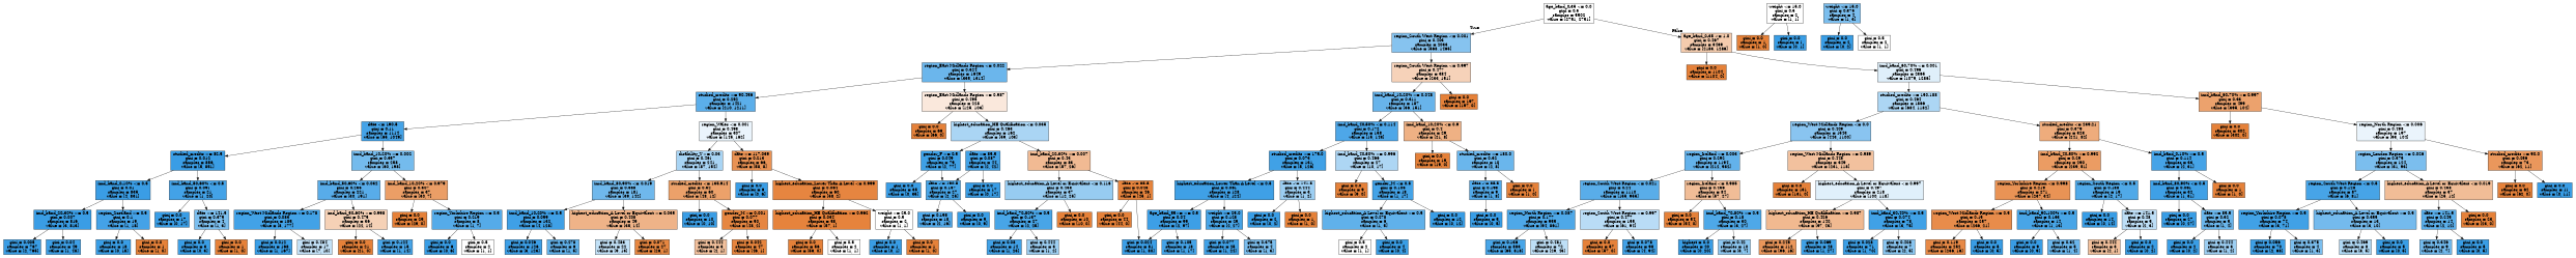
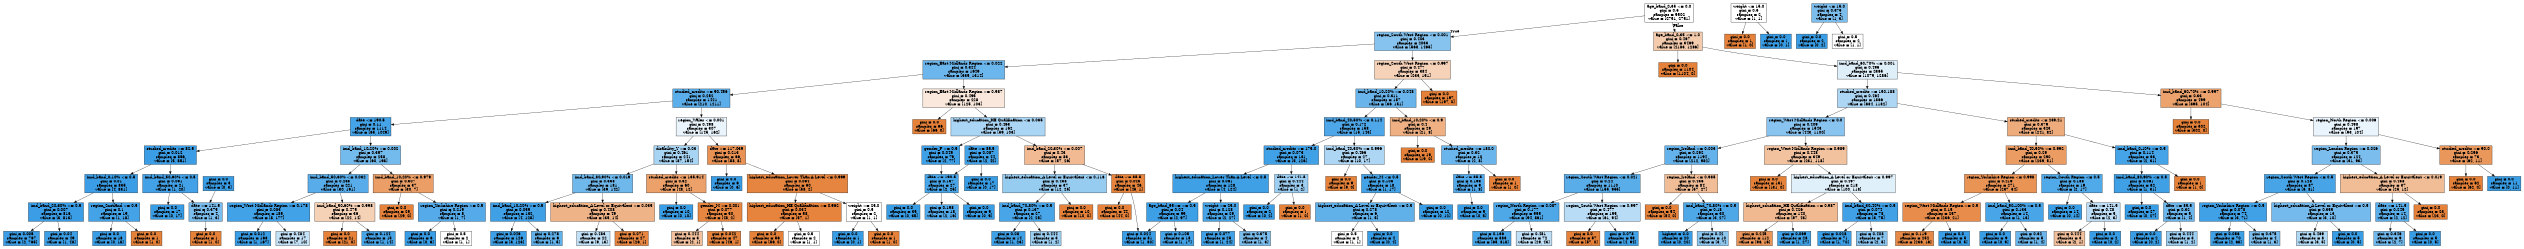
  digraph {
    node [color=black fillcolor="#399de5ff" shape=box style=filled]
    n1 [fillcolor="#e5813900" label="age_band_0-35 <= 0.0\ngini = 0.5\nsamples = 5502\nvalue = [2751, 2751]"]
    n2 [fillcolor="#399de59c" label="region_South West Region <= 0.001\ngini = 0.403\nsamples = 2033\nvalue = [568, 1465]"]
    n3 [fillcolor="#e5813969" label="age_band_0-35 <= 1.0\ngini = 0.467\nsamples = 3469\nvalue = [2183, 1286]"]
    n4 [fillcolor="#399de5be" label="region_East Midlands Region <= 0.022\ngini = 0.324\nsamples = 1649\nvalue = [335, 1314]"]
    n5 [fillcolor="#e581395a" label="region_South West Region <= 0.997\ngini = 0.477\nsamples = 384\nvalue = [233, 151]"]
    n6 [fillcolor="#e58139ff" label="gini = 0.0\nsamples = 1104\nvalue = [1104, 0]"]
    n7 [fillcolor="#399de529" label="imd_band_60-70% <= 0.001\ngini = 0.496\nsamples = 2365\nvalue = [1079, 1286]"]
    n8 [fillcolor="#399de5d3" label="studied_credits <= 90.456\ngini = 0.252\nsamples = 1421\nvalue = [210, 1211]"]
    n9 [fillcolor="#e581392d" label="region_East Midlands Region <= 0.987\ngini = 0.495\nsamples = 228\nvalue = [125, 103]"]
    n10 [fillcolor="#e58139ff" label="gini = 0.0\nsamples = 197\nvalue = [197, 0]"]
    n11 [fillcolor="#399de5c2" label="imd_band_10-20% <= 0.048\ngini = 0.311\nsamples = 187\nvalue = [36, 151]"]
    n12 [fillcolor="#399de5ef" label="date <= 190.5\ngini = 0.11\nsamples = 1114\nvalue = [65, 1049]"]
    n13 [fillcolor="#399de51b" label="region_Wales <= 0.001\ngini = 0.498\nsamples = 307\nvalue = [145, 162]"]
    n14 [fillcolor="#e58139ff" label="gini = 0.0\nsamples = 66\nvalue = [66, 0]"]
    n15 [fillcolor="#399de56d" label="highest_education_HE Qualification <= 0.035\ngini = 0.463\nsamples = 162\nvalue = [59, 103]"]
    n16 [fillcolor="#399de5fe" label="studied_credits <= 82.5\ngini = 0.012\nsamples = 856\nvalue = [5, 851]"]
    n17 [fillcolor="#399de5b2" label="imd_band_10-20% <= 0.002\ngini = 0.357\nsamples = 258\nvalue = [60, 198]"]
    n18 [fillcolor="#399de56f" label="disability_Y <= 0.03\ngini = 0.461\nsamples = 241\nvalue = [87, 154]"]
    n19 [fillcolor="#e58139dc" label="date <= 117.039\ngini = 0.213\nsamples = 66\nvalue = [58, 8]"]
    n20 [fillcolor="#399de5fe" label="imd_band_0-10% <= 0.5\ngini = 0.01\nsamples = 835\nvalue = [4, 831]"]
    n21 [fillcolor="#399de5f2" label="imd_band_50-60% <= 0.5\ngini = 0.091\nsamples = 21\nvalue = [1, 20]"]
    n22 [fillcolor="#399de5d7" label="imd_band_50-60% <= 0.032\ngini = 0.235\nsamples = 221\nvalue = [30, 191]"]
    n23 [fillcolor="#e58139c4" label="imd_band_10-20% <= 0.979\ngini = 0.307\nsamples = 37\nvalue = [30, 7]"]
    n24 [fillcolor="#399de5fe" label="imd_band_20-30% <= 0.5\ngini = 0.007\nsamples = 816\nvalue = [3, 813]"]
    n25 [fillcolor="#399de5f1" label="region_Scotland <= 0.5\ngini = 0.1\nsamples = 19\nvalue = [1, 18]"]
    n26 [label="gini = 0.0\nsamples = 17\nvalue = [0, 17]"]
    n27 [fillcolor="#399de5aa" label="date <= 141.5\ngini = 0.375\nsamples = 4\nvalue = [1, 3]"]
    n28 [fillcolor="#399de5fe" label="gini = 0.005\nsamples = 767\nvalue = [2, 765]"]
    n29 [fillcolor="#399de5fa" label="gini = 0.04\nsamples = 49\nvalue = [1, 48]"]
    n30 [label="gini = 0.0\nsamples = 18\nvalue = [0, 18]"]
    n31 [fillcolor="#e58139ff" label="gini = 0.0\nsamples = 1\nvalue = [1, 0]"]
    n32 [label="gini = 0.0\nsamples = 3\nvalue = [0, 3]"]
    n33 [fillcolor="#e58139ff" label="gini = 0.0\nsamples = 1\nvalue = [1, 0]"]
    n34 [fillcolor="#399de5f3" label="region_West Midlands Region <= 0.178\ngini = 0.083\nsamples = 185\nvalue = [8, 177]"]
    n35 [fillcolor="#e581395d" label="imd_band_50-60% <= 0.998\ngini = 0.475\nsamples = 36\nvalue = [22, 14]"]
    n36 [fillcolor="#e58139ff" label="gini = 0.0\nsamples = 29\nvalue = [29, 0]"]
    n37 [fillcolor="#399de5db" label="region_Yorkshire Region <= 0.5\ngini = 0.219\nsamples = 8\nvalue = [1, 7]"]
    n38 [fillcolor="#399de5fd" label="gini = 0.012\nsamples = 168\nvalue = [1, 167]"]
    n39 [fillcolor="#399de54d" label="gini = 0.484\nsamples = 17\nvalue = [7, 10]"]
    n40 [fillcolor="#e58139ff" label="gini = 0.0\nsamples = 21\nvalue = [21, 0]"]
    n41 [fillcolor="#399de5ed" label="gini = 0.124\nsamples = 15\nvalue = [1, 14]"]
    n42 [label="gini = 0.0\nsamples = 6\nvalue = [0, 6]"]
    n43 [fillcolor="#e5813900" label="gini = 0.5\nsamples = 2\nvalue = [1, 1]"]
    n44 [fillcolor="#399de5b9" label="imd_band_80-90% <= 0.019\ngini = 0.338\nsamples = 181\nvalue = [39, 142]"]
    n45 [fillcolor="#e58139bf" label="studied_credits <= 135.914\ngini = 0.32\nsamples = 60\nvalue = [48, 12]"]
    n46 [label="gini = 0.0\nsamples = 6\nvalue = [0, 6]"]
    n47 [fillcolor="#e58139f6" label="highest_education_Lower Than A Level <= 0.999\ngini = 0.064\nsamples = 60\nvalue = [58, 2]"]
    n48 [fillcolor="#399de5f7" label="imd_band_10-20% <= 0.5\ngini = 0.059\nsamples = 132\nvalue = [4, 128]"]
    n49 [fillcolor="#e5813999" label="highest_education_A Level or Equivalent <= 0.035\ngini = 0.408\nsamples = 49\nvalue = [35, 14]"]
    n50 [label="gini = 0.0\nsamples = 10\nvalue = [0, 10]"]
    n51 [fillcolor="#e58139f4" label="gender_M <= 0.001\ngini = 0.077\nsamples = 50\nvalue = [48, 2]"]
    n52 [fillcolor="#399de5f9" label="gini = 0.046\nsamples = 126\nvalue = [3, 123]"]
    n53 [fillcolor="#399de5cc" label="gini = 0.278\nsamples = 6\nvalue = [1, 5]"]
    n54 [fillcolor="#399de54e" label="gini = 0.483\nsamples = 22\nvalue = [9, 13]"]
    n55 [fillcolor="#e58139f5" label="gini = 0.071\nsamples = 27\nvalue = [26, 1]"]
    n56 [fillcolor="#e581397f" label="gini = 0.444\nsamples = 3\nvalue = [2, 1]"]
    n57 [fillcolor="#e58139f9" label="gini = 0.042\nsamples = 47\nvalue = [46, 1]"]
    n58 [fillcolor="#e58139fb" label="highest_education_HE Qualification <= 0.962\ngini = 0.034\nsamples = 58\nvalue = [57, 1]"]
    n59 [fillcolor="#e5813900" label="weight <= 25.0\ngini = 0.5\nsamples = 2\nvalue = [1, 1]"]
    n60 [fillcolor="#e58139ff" label="gini = 0.0\nsamples = 56\nvalue = [56, 0]"]
    n61 [fillcolor="#e5813900" label="gini = 0.5\nsamples = 2\nvalue = [1, 1]"]
    n62 [label="gini = 0.0\nsamples = 1\nvalue = [0, 1]"]
    n63 [fillcolor="#e58139ff" label="gini = 0.0\nsamples = 1\nvalue = [1, 0]"]
    n64 [fillcolor="#399de5f8" label="gender_F <= 0.5\ngini = 0.049\nsamples = 79\nvalue = [2, 77]"]
    n65 [fillcolor="#e581398b" label="imd_band_20-30% <= 0.007\ngini = 0.43\nsamples = 83\nvalue = [57, 26]"]
    n66 [label="gini = 0.0\nsamples = 35\nvalue = [0, 35]"]
    n67 [fillcolor="#399de5eb" label="date <= 190.5\ngini = 0.137\nsamples = 27\nvalue = [2, 25]"]
    n68 [fillcolor="#399de585" label="highest_education_A Level or Equivalent <= 0.116\ngini = 0.438\nsamples = 37\nvalue = [12, 25]"]
    n69 [fillcolor="#e58139f9" label="date <= 85.5\ngini = 0.043\nsamples = 46\nvalue = [45, 1]"]
    n70 [fillcolor="#399de5f3" label="date <= 85.5\ngini = 0.087\nsamples = 44\nvalue = [2, 42]"]
    n71 [label="gini = 0.0\nsamples = 17\nvalue = [0, 17]"]
    n72 [fillcolor="#399de5df" label="gini = 0.198\nsamples = 18\nvalue = [2, 16]"]
    n73 [label="gini = 0.0\nsamples = 9\nvalue = [0, 9]"]
    n74 [fillcolor="#399de5eb" label="imd_band_70-80% <= 0.5\ngini = 0.137\nsamples = 27\nvalue = [2, 25]"]
    n75 [fillcolor="#e58139ff" label="gini = 0.0\nsamples = 10\nvalue = [10, 0]"]
    n76 [fillcolor="#e58139ff" label="gini = 0.0\nsamples = 44\nvalue = [44, 0]"]
    n77 [fillcolor="#399de5fc" label="gini = 0.024\nsamples = 81\nvalue = [1, 80]"]
    n78 [fillcolor="#399de5f4" label="gini = 0.08\nsamples = 14\nvalue = [1, 23]"]
    n79 [fillcolor="#399de57f" label="gini = 0.444\nsamples = 3\nvalue = [1, 2]"]
    n80 [fillcolor="#e5813900" label="weight <= 15.0\ngini = 0.5\nsamples = 2\nvalue = [1, 1]"]
    n81 [fillcolor="#e58139ff" label="gini = 0.0\nsamples = 1\nvalue = [1, 0]"]
    n82 [label="gini = 0.0\nsamples = 1\nvalue = [0, 1]"]
    n83 [fillcolor="#399de5e4" label="imd_band_40-50% <= 0.114\ngini = 0.172\nsamples = 158\nvalue = [15, 143]"]
    n84 [fillcolor="#e581399e" label="imd_band_10-20% <= 0.9\ngini = 0.4\nsamples = 29\nvalue = [21, 8]"]
    n85 [fillcolor="#399de5f5" label="studied_credits <= 175.0\ngini = 0.073\nsamples = 131\nvalue = [5, 126]"]
    n86 [fillcolor="#399de569" label="imd_band_40-50% <= 0.996\ngini = 0.466\nsamples = 27\nvalue = [10, 17]"]
    n87 [fillcolor="#e58139ff" label="gini = 0.0\nsamples = 19\nvalue = [19, 0]"]
    n88 [fillcolor="#399de5bf" label="studied_credits <= 180.0\ngini = 0.32\nsamples = 10\nvalue = [2, 8]"]
    n89 [fillcolor="#399de5f7" label="highest_education_Lower Than A Level <= 0.5\ngini = 0.061\nsamples = 128\nvalue = [4, 124]"]
    n90 [fillcolor="#399de57f" label="date <= 141.5\ngini = 0.444\nsamples = 3\nvalue = [1, 2]"]
    n91 [fillcolor="#e58139ff" label="gini = 0.0\nsamples = 9\nvalue = [9, 0]"]
    n92 [fillcolor="#399de5f0" label="gender_M <= 0.5\ngini = 0.105\nsamples = 18\nvalue = [1, 17]"]
    n93 [fillcolor="#399de5fa" label="age_band_55<= <= 0.5\ngini = 0.04\nsamples = 99\nvalue = [2, 97]"]
    n94 [fillcolor="#399de5ec" label="weight <= 25.0\ngini = 0.128\nsamples = 29\nvalue = [2, 27]"]
    n95 [label="gini = 0.0\nsamples = 2\nvalue = [0, 2]"]
    n96 [fillcolor="#e58139ff" label="gini = 0.0\nsamples = 1\nvalue = [1, 0]"]
    n97 [fillcolor="#399de5f0" label="gini = 0.105\nsamples = 18\nvalue = [1, 17]"]
    n98 [fillcolor="#399de5f4" label="gini = 0.077\nsamples = 25\nvalue = [1, 24]"]
    n99 [fillcolor="#399de5aa" label="gini = 0.375\nsamples = 4\nvalue = [1, 3]"]
    n100 [fillcolor="#399de5cc" label="highest_education_A Level or Equivalent <= 0.5\ngini = 0.278\nsamples = 6\nvalue = [1, 5]"]
    n101 [label="gini = 0.0\nsamples = 12\nvalue = [0, 12]"]
    n102 [fillcolor="#e5813900" label="gini = 0.5\nsamples = 2\nvalue = [1, 1]"]
    n103 [label="gini = 0.0\nsamples = 4\nvalue = [0, 4]"]
    n104 [fillcolor="#399de5df" label="date <= 85.5\ngini = 0.198\nsamples = 9\nvalue = [1, 8]"]
    n105 [fillcolor="#e58139ff" label="gini = 0.0\nsamples = 1\nvalue = [1, 0]"]
    n106 [label="gini = 0.0\nsamples = 5\nvalue = [0, 5]"]
    n107 [fillcolor="#399de5aa" label="weight <= 15.0\ngini = 0.375\nsamples = 4\nvalue = [1, 3]"]
    n108 [label="gini = 0.0\nsamples = 2\nvalue = [0, 2]"]
    n109 [fillcolor="#e5813900" label="gini = 0.5\nsamples = 2\nvalue = [1, 1]"]
    n110 [fillcolor="#399de56b" label="studied_credits <= 150.188\ngini = 0.464\nsamples = 1866\nvalue = [684, 1182]"]
    n111 [fillcolor="#e58139bc" label="imd_band_60-70% <= 0.997\ngini = 0.33\nsamples = 499\nvalue = [395, 104]"]
    n112 [fillcolor="#399de598" label="region_West Midlands Region <= 0.0\ngini = 0.409\nsamples = 1543\nvalue = [443, 1100]"]
    n113 [fillcolor="#e58139a8" label="studied_credits <= 239.21\ngini = 0.379\nsamples = 323\nvalue = [241, 82]"]
    n114 [fillcolor="#e58139ff" label="gini = 0.0\nsamples = 302\nvalue = [302, 0]"]
    n115 [fillcolor="#399de51b" label="region_North Region <= 0.006\ngini = 0.498\nsamples = 197\nvalue = [93, 104]"]
    n116 [fillcolor="#399de5c8" label="region_Ireland <= 0.003\ngini = 0.292\nsamples = 1194\nvalue = [212, 982]"]
    n117 [fillcolor="#e581397d" label="region_West Midlands Region <= 0.989\ngini = 0.448\nsamples = 349\nvalue = [231, 118]"]
    n118 [fillcolor="#e58139c9" label="imd_band_40-50% <= 0.992\ngini = 0.29\nsamples = 290\nvalue = [239, 51]"]
    n119 [fillcolor="#399de5ef" label="imd_band_0-10% <= 0.5\ngini = 0.114\nsamples = 33\nvalue = [2, 31]"]
    n120 [fillcolor="#399de5d6" label="region_South West Region <= 0.021\ngini = 0.24\nsamples = 1110\nvalue = [155, 955]"]
    n121 [fillcolor="#e5813986" label="region_Ireland <= 0.985\ngini = 0.436\nsamples = 84\nvalue = [57, 27]"]
    n122 [fillcolor="#e58139ff" label="gini = 0.0\nsamples = 131\nvalue = [131, 0]"]
    n123 [fillcolor="#399de527" label="highest_education_A Level or Equivalent <= 0.997\ngini = 0.497\nsamples = 218\nvalue = [100, 118]"]
    n124 [fillcolor="#399de5e3" label="region_North Region <= 0.087\ngini = 0.177\nsamples = 955\nvalue = [94, 861]"]
    n125 [fillcolor="#399de55a" label="region_South West Region <= 0.997\ngini = 0.477\nsamples = 155\nvalue = [61, 94]"]
    n126 [fillcolor="#e58139ff" label="gini = 0.0\nsamples = 54\nvalue = [54, 0]"]
    n127 [fillcolor="#399de5e3" label="imd_band_70-80% <= 0.5\ngini = 0.18\nsamples = 30\nvalue = [3, 27]"]
    n128 [fillcolor="#399de5eb" label="gini = 0.136\nsamples = 883\nvalue = [65, 818]"]
    n129 [fillcolor="#399de553" label="gini = 0.481\nsamples = 72\nvalue = [29, 43]"]
    n130 [fillcolor="#e58139ff" label="gini = 0.0\nsamples = 57\nvalue = [57, 0]"]
    n131 [fillcolor="#399de5f4" label="gini = 0.078\nsamples = 98\nvalue = [4, 94]"]
    n132 [label="highest = 0.0\nsamples = 20\nvalue = [0, 20]"]
    n133 [fillcolor="#399de592" label="gini = 0.42\nsamples = 10\nvalue = [3, 7]"]
    n134 [fillcolor="#e581398e" label="highest_education_HE Qualification <= 0.987\ngini = 0.426\nsamples = 140\nvalue = [97, 43]"]
    n135 [fillcolor="#399de5f5" label="imd_band_30-40% <= 0.5\ngini = 0.074\nsamples = 78\nvalue = [3, 75]"]
    n136 [fillcolor="#e58139d4" label="gini = 0.245\nsamples = 112\nvalue = [96, 16]"]
    n137 [fillcolor="#399de5f6" label="gini = 0.069\nsamples = 28\nvalue = [1, 27]"]
    n138 [fillcolor="#399de5fb" label="gini = 0.028\nsamples = 71\nvalue = [1, 70]"]
    n139 [fillcolor="#399de599" label="gini = 0.408\nsamples = 7\nvalue = [2, 5]"]
    n140 [fillcolor="#e58139da" label="region_Yorkshire Region <= 0.998\ngini = 0.219\nsamples = 271\nvalue = [237, 34]"]
    n141 [fillcolor="#399de5e1" label="region_South Region <= 0.5\ngini = 0.188\nsamples = 19\nvalue = [2, 17]"]
    n142 [fillcolor="#399de5f7" label="imd_band_80-90% <= 0.5\ngini = 0.061\nsamples = 32\nvalue = [1, 31]"]
    n143 [fillcolor="#e58139ff" label="gini = 0.0\nsamples = 1\nvalue = [1, 0]"]
    n144 [fillcolor="#e58139e8" label="region_West Midlands Region <= 0.5\ngini = 0.15\nsamples = 257\nvalue = [236, 21]"]
    n145 [fillcolor="#399de5eb" label="imd_band_90-100% <= 0.5\ngini = 0.133\nsamples = 14\nvalue = [1, 13]"]
    n146 [label="gini = 0.0\nsamples = 14\nvalue = [0, 14]"]
    n147 [fillcolor="#399de555" label="date <= 141.5\ngini = 0.48\nsamples = 5\nvalue = [2, 3]"]
    n148 [fillcolor="#e58139ee" label="gini = 0.119\nsamples = 252\nvalue = [236, 16]"]
    n149 [label="gini = 0.0\nsamples = 5\nvalue = [0, 5]"]
    n150 [label="gini = 0.0\nsamples = 9\nvalue = [0, 9]"]
    n151 [fillcolor="#399de5bf" label="gini = 0.32\nsamples = 5\nvalue = [1, 4]"]
    n152 [fillcolor="#e581397f" label="gini = 0.444\nsamples = 3\nvalue = [2, 1]"]
    n153 [label="gini = 0.0\nsamples = 2\nvalue = [0, 2]"]
    n154 [label="gini = 0.0\nsamples = 27\nvalue = [0, 27]"]
    n155 [fillcolor="#399de5bf" label="date <= 85.5\ngini = 0.32\nsamples = 5\nvalue = [1, 4]"]
    n156 [label="gini = 0.0\nsamples = 2\nvalue = [0, 2]"]
    n157 [fillcolor="#399de57f" label="gini = 0.444\nsamples = 3\nvalue = [1, 2]"]
    n158 [fillcolor="#399de5aa" label="region_London Region <= 0.026\ngini = 0.375\nsamples = 124\nvalue = [31, 93]"]
    n159 [fillcolor="#e58139d2" label="studied_credits <= 90.0\ngini = 0.256\nsamples = 73\nvalue = [62, 11]"]
    n160 [fillcolor="#399de5ec" label="region_South West Region <= 0.5\ngini = 0.128\nsamples = 87\nvalue = [6, 81]"]
    n161 [fillcolor="#e5813985" label="highest_education_A Level or Equivalent <= 0.019\ngini = 0.438\nsamples = 37\nvalue = [25, 12]"]
    n162 [fillcolor="#e58139ff" label="gini = 0.0\nsamples = 62\nvalue = [62, 0]"]
    n163 [label="gini = 0.0\nsamples = 11\nvalue = [0, 11]"]
    n164 [fillcolor="#399de5f4" label="region_Yorkshire Region <= 0.5\ngini = 0.078\nsamples = 74\nvalue = [3, 71]"]
    n165 [fillcolor="#399de5b3" label="highest_education_A Level or Equivalent <= 0.5\ngini = 0.355\nsamples = 13\nvalue = [3, 10]"]
    n166 [fillcolor="#399de5d4" label="date <= 141.5\ngini = 0.245\nsamples = 14\nvalue = [2, 12]"]
    n167 [fillcolor="#e58139ff" label="gini = 0.0\nsamples = 23\nvalue = [23, 0]"]
    n168 [fillcolor="#399de5f8" label="gini = 0.056\nsamples = 70\nvalue = [2, 68]"]
    n169 [fillcolor="#399de5aa" label="gini = 0.375\nsamples = 4\nvalue = [1, 3]"]
    n170 [fillcolor="#399de566" label="gini = 0.469\nsamples = 8\nvalue = [3, 5]"]
    n171 [label="gini = 0.0\nsamples = 5\nvalue = [0, 5]"]
    n172 [fillcolor="#399de5b6" label="gini = 0.346\nsamples = 9\nvalue = [2, 7]"]
    n173 [label="gini = 0.0\nsamples = 5\nvalue = [0, 5]"]
    n1 -> n2 [headlabel=True labelangle=45 labeldistance=2.5]
    n1 -> n3 [headlabel=False labelangle=-45 labeldistance=2.5]
    n2 -> n4
    n2 -> n5
    n3 -> n6
    n3 -> n7
    n4 -> n8
    n4 -> n9
    n5 -> n10
    n5 -> n11
    n7 -> n110
    n7 -> n111
    n8 -> n12
    n8 -> n13
    n9 -> n14
    n9 -> n15
    n11 -> n83
    n11 -> n84
    n12 -> n16
    n12 -> n17
    n13 -> n18
    n13 -> n19
    n15 -> n64
    n15 -> n65
    n16 -> n20
    n16 -> n21
    n17 -> n22
    n17 -> n23
    n18 -> n44
    n18 -> n45
    n19 -> n46
    n19 -> n47
    n20 -> n24
    n20 -> n25
    n21 -> n26
    n21 -> n27
    n22 -> n34
    n22 -> n35
    n23 -> n36
    n23 -> n37
    n24 -> n28
    n24 -> n29
    n25 -> n30
    n25 -> n31
-   n27 -> n32
+   n32 -> n27
    n27 -> n33
    n34 -> n38
    n34 -> n39
    n35 -> n40
    n35 -> n41
    n37 -> n42
    n37 -> n43
    n44 -> n48
    n44 -> n49
    n45 -> n50
    n45 -> n51
    n47 -> n58
    n47 -> n59
    n48 -> n52
    n48 -> n53
    n49 -> n54
    n49 -> n55
    n51 -> n56
    n51 -> n57
    n58 -> n60
    n58 -> n61
    n59 -> n62
    n59 -> n63
-   n64 -> n66
+   n67 -> n66
    n64 -> n67
    n65 -> n68
    n65 -> n69
    n67 -> n72
    n67 -> n73
    n68 -> n74
    n68 -> n75
    n69 -> n76
    n69 -> n77
    n70 -> n67
    n70 -> n71
    n74 -> n78
    n74 -> n79
    n80 -> n81
    n80 -> n82
    n83 -> n85
    n83 -> n86
    n84 -> n87
    n84 -> n88
    n85 -> n89
    n85 -> n90
    n86 -> n91
    n86 -> n92
    n88 -> n104
    n88 -> n105
    n89 -> n93
    n89 -> n94
    n90 -> n95
    n90 -> n96
    n92 -> n100
    n92 -> n101
    n93 -> n77
    n93 -> n97
    n94 -> n98
    n94 -> n99
    n100 -> n102
    n100 -> n103
    n104 -> n106
    n107 -> n108
    n107 -> n109
    n110 -> n112
    n110 -> n113
    n111 -> n114
    n111 -> n115
    n112 -> n116
    n112 -> n117
    n113 -> n118
    n113 -> n119
    n115 -> n158
    n115 -> n159
    n116 -> n120
    n116 -> n121
    n117 -> n122
    n117 -> n123
    n118 -> n140
    n118 -> n141
    n119 -> n142
    n119 -> n143
    n120 -> n124
    n120 -> n125
    n121 -> n126
    n121 -> n127
    n123 -> n134
    n123 -> n135
    n124 -> n128
    n124 -> n129
    n125 -> n130
    n125 -> n131
    n127 -> n132
    n127 -> n133
    n134 -> n136
    n134 -> n137
    n135 -> n138
    n135 -> n139
    n140 -> n144
    n140 -> n145
    n141 -> n146
    n141 -> n147
    n142 -> n154
    n142 -> n155
    n144 -> n148
    n144 -> n149
    n145 -> n150
    n145 -> n151
    n147 -> n152
    n147 -> n153
    n155 -> n156
    n155 -> n157
    n158 -> n160
    n158 -> n161
    n159 -> n162
    n159 -> n163
    n160 -> n164
    n160 -> n165
    n161 -> n166
    n161 -> n167
    n164 -> n168
    n164 -> n169
    n165 -> n170
    n165 -> n171
    n166 -> n172
    n166 -> n173
  }
